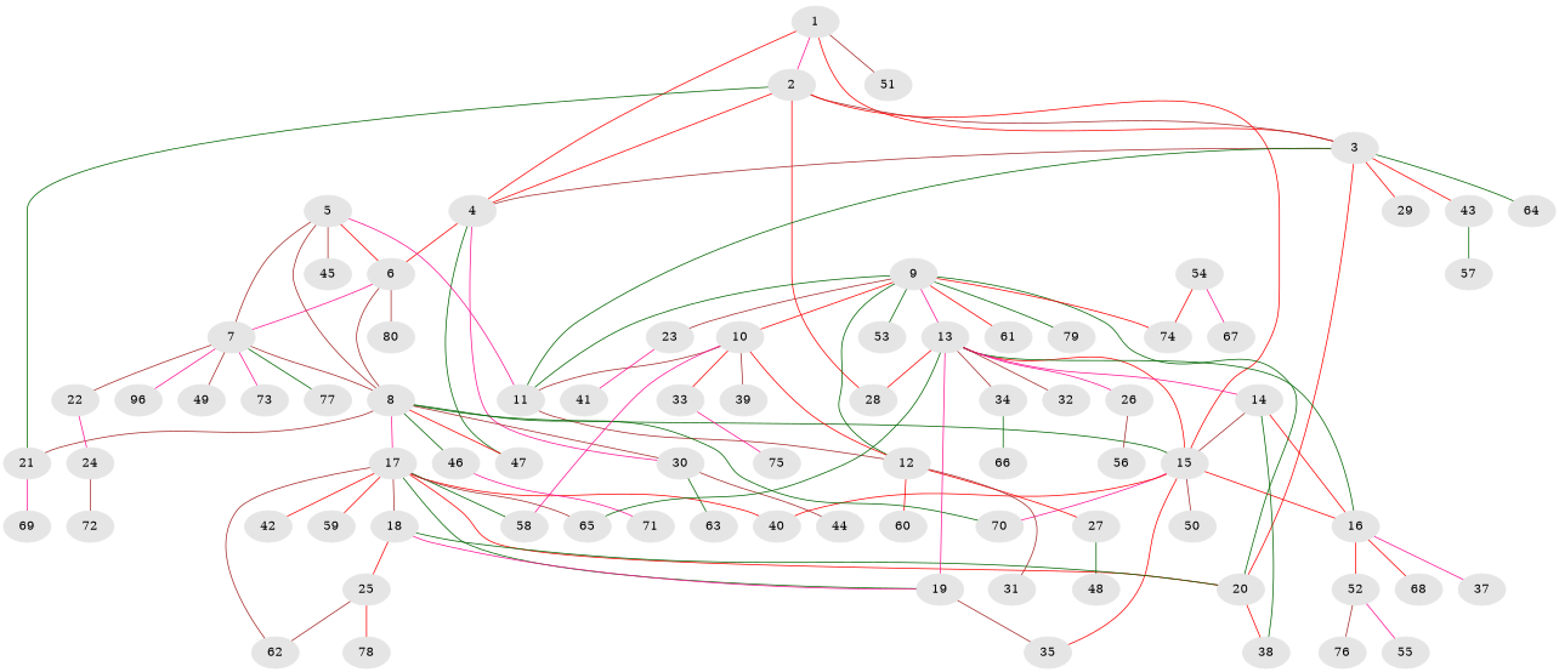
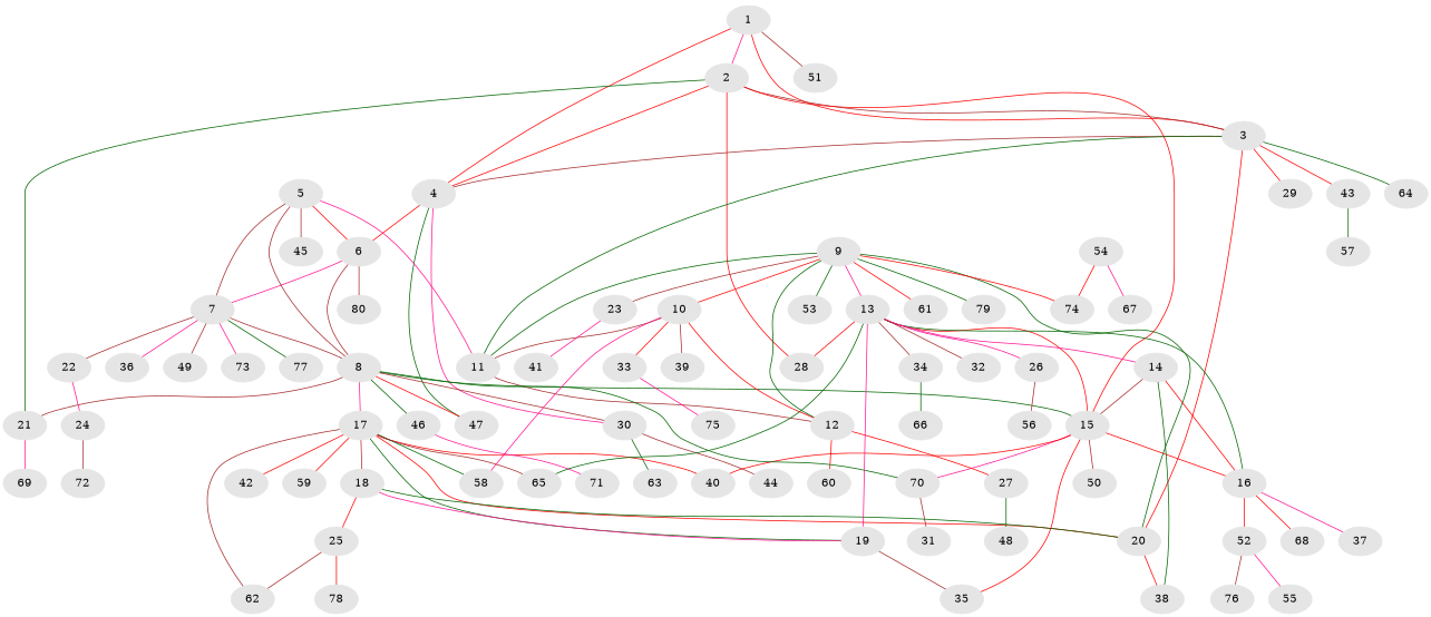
  graph {
    node [color=gray90 style=filled]
    edge [color=red]
    1
    2
    3
    4
    51
    15
    21
    28
    11
    20
    29
    43
    64
    6
    30
    47
    70
    16
    35
    40
    50
    69
    12
    38
    57
    7
    8
    80
    44
    63
    5
    45
    22
-   36 [label=96]
+   36
    49
    73
    77
    17
    46
    24
    58
    62
    19
    65
    18
    42
    59
    71
    9
    10
    13
    23
    53
    61
    79
    74
    33
    39
    27
    31
    60
    14
    26
    32
    34
    41
    54
    67
    75
    48
    37
    52
    68
    56
    66
    55
    76
    25
    78
    72
    1 -- 2 [color=deeppink]
    1 -- 3
    1 -- 4
    1 -- 51 [color=brown]
    2 -- 3 [color=brown]
    2 -- 4
    2 -- 15
    2 -- 21 [color=darkgreen]
    2 -- 28
    3 -- 4 [color=brown]
    3 -- 11 [color=darkgreen]
    3 -- 20
    3 -- 29
    3 -- 43
    3 -- 64 [color=darkgreen]
    4 -- 6
    4 -- 30 [color=deeppink]
    4 -- 47 [color=darkgreen]
    15 -- 70 [color=deeppink]
    15 -- 16
    15 -- 35
    15 -- 40
    15 -- 50 [color=brown]
    21 -- 69 [color=deeppink]
    11 -- 12 [color=brown]
    20 -- 38
    43 -- 57 [color=darkgreen]
    6 -- 7 [color=deeppink]
    6 -- 8 [color=brown]
    6 -- 80 [color=brown]
    30 -- 44 [color=brown]
    30 -- 63 [color=darkgreen]
    16 -- 37 [color=deeppink]
    16 -- 52
    16 -- 68
    12 -- 27
-   12 -- 31 [color=brown]
+   70 -- 31 [color=brown]
    12 -- 60
    7 -- 8 [color=brown]
    7 -- 22 [color=brown]
    7 -- 36 [color=deeppink]
    7 -- 49 [color=brown]
    7 -- 73 [color=deeppink]
    7 -- 77 [color=darkgreen]
    8 -- 15 [color=darkgreen]
    8 -- 21 [color=brown]
    8 -- 30 [color=brown]
    8 -- 47
    8 -- 70 [color=darkgreen]
    8 -- 17 [color=deeppink]
    8 -- 46 [color=darkgreen]
    5 -- 11 [color=deeppink]
    5 -- 6
    5 -- 7 [color=brown]
    5 -- 8 [color=brown]
    5 -- 45 [color=brown]
    22 -- 24 [color=deeppink]
    17 -- 20
    17 -- 40
    17 -- 58 [color=darkgreen]
    17 -- 62 [color=brown]
    17 -- 19 [color=darkgreen]
    17 -- 65 [color=brown]
    17 -- 18 [color=brown]
    17 -- 42
    17 -- 59
    46 -- 71 [color=deeppink]
    24 -- 72 [color=brown]
    19 -- 35 [color=brown]
    18 -- 20 [color=darkgreen]
    18 -- 19 [color=deeppink]
    18 -- 25
    9 -- 11 [color=darkgreen]
    9 -- 20 [color=darkgreen]
    9 -- 12 [color=darkgreen]
    9 -- 10
    9 -- 13 [color=deeppink]
    9 -- 23 [color=brown]
    9 -- 53 [color=darkgreen]
    9 -- 61
    9 -- 79 [color=darkgreen]
    9 -- 74
    10 -- 11 [color=brown]
    10 -- 12
    10 -- 58 [color=deeppink]
    10 -- 33
    10 -- 39 [color=brown]
    13 -- 15
    13 -- 28
    13 -- 16 [color=darkgreen]
    13 -- 19 [color=deeppink]
    13 -- 65 [color=darkgreen]
    13 -- 14 [color=deeppink]
    13 -- 26 [color=deeppink]
    13 -- 32 [color=brown]
    13 -- 34 [color=brown]
    23 -- 41 [color=deeppink]
    33 -- 75 [color=deeppink]
    27 -- 48 [color=darkgreen]
    14 -- 15 [color=brown]
    14 -- 16
    14 -- 38 [color=darkgreen]
    26 -- 56 [color=brown]
    34 -- 66 [color=darkgreen]
    54 -- 74
    54 -- 67 [color=deeppink]
    52 -- 55 [color=deeppink]
    52 -- 76 [color=brown]
    25 -- 62 [color=brown]
    25 -- 78
  }
